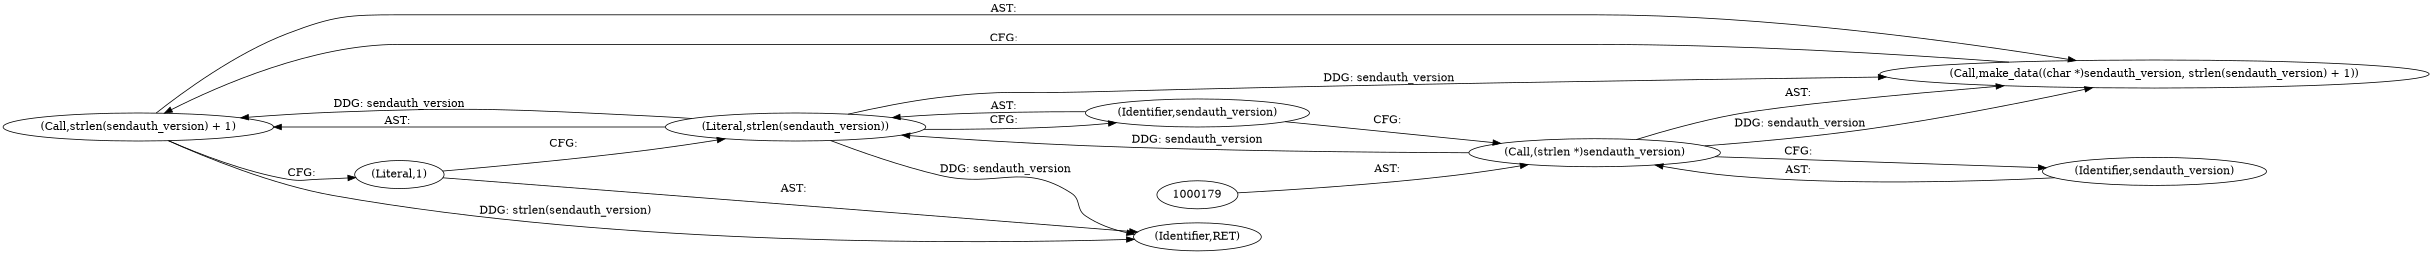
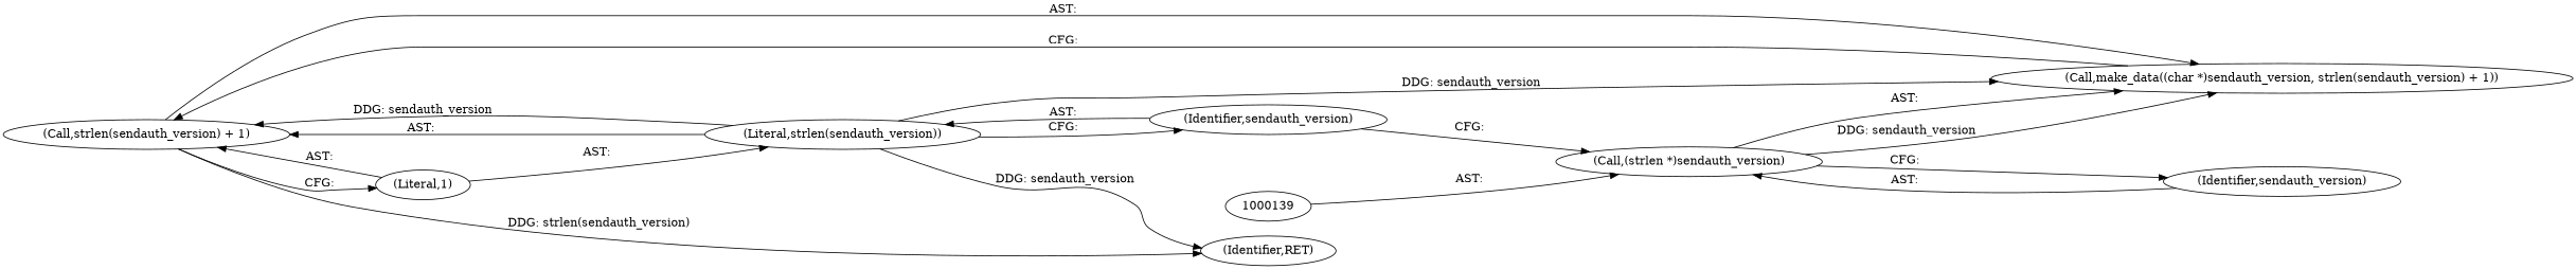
  digraph {
    rankdir=LR
    n1 [label="(Call,strlen(sendauth_version) + 1)"]
    n2 [label="(Call,make_data((char *)sendauth_version, strlen(sendauth_version) + 1))"]
    n3 [label="(Literal,1)"]
    n4 [label="(Identifier,RET)"]
    n5 [label="(Literal,strlen(sendauth_version))"]
    n6 [label="(Identifier,sendauth_version)"]
    n7 [label="(Call,(strlen *)sendauth_version)"]
    n8 [label="(Identifier,sendauth_version)"]
-   1000179
+   1000179 [label=1000139]
    n1 -> n2 [label="AST: "]
    n1 -> n3 [label="CFG: "]
    n1 -> n4 [label="DDG: strlen(sendauth_version)"]
    n2 -> n1 [label="CFG: "]
-   n3 -> n4 [label="AST: "]
-   n3 -> n5 [label="CFG: "]
+   n3 -> n1 [label="AST: "]
+   n3 -> n5 [label="AST: "]
    n5 -> n1 [label="AST: "]
    n5 -> n1 [label="DDG: sendauth_version"]
    n5 -> n2 [label="DDG: sendauth_version"]
    n5 -> n4 [label="DDG: sendauth_version"]
    n5 -> n6 [label="CFG: "]
    n6 -> n5 [label="AST: "]
    n6 -> n7 [label="CFG: "]
    n7 -> n2 [label="AST: "]
    n7 -> n2 [label="DDG: sendauth_version"]
-   n7 -> n5 [label="DDG: sendauth_version"]
    n7 -> n8 [label="CFG: "]
    n8 -> n7 [label="AST: "]
    1000179 -> n7 [label="AST: "]
  }
